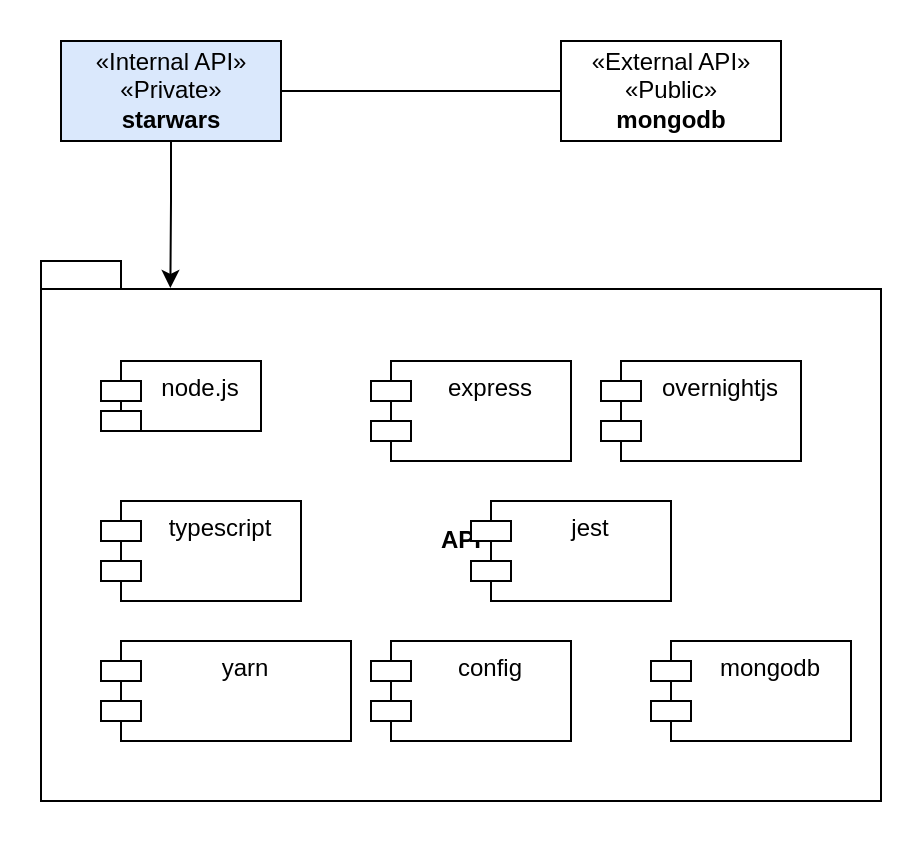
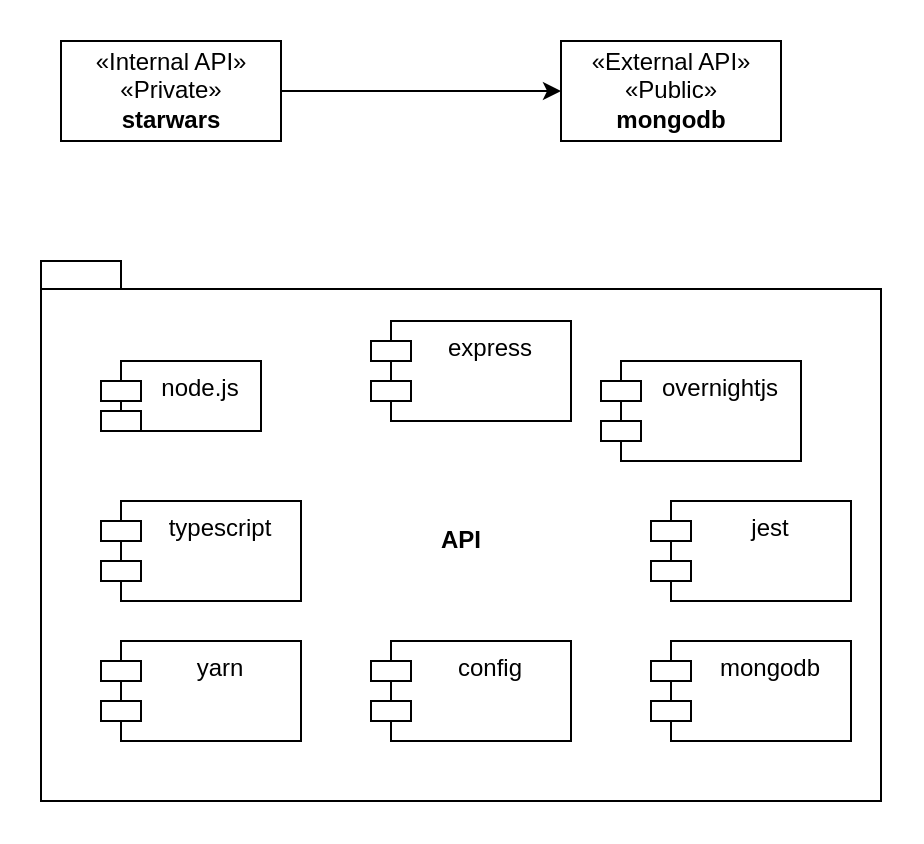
  <mxCell id="0" />
  <mxCell id="1" parent="0" />
  <mxCell id="2" value="«External API»&lt;br&gt;«Public»&lt;br&gt;&lt;b&gt;mongodb&lt;/b&gt;" style="html=1;" vertex="1" parent="1"><mxGeometry x="280" y="20" width="110" height="50" as="geometry" /></mxCell>
- <mxCell id="3" style="edgeStyle=orthogonalEdgeStyle;rounded=0;orthogonalLoop=1;jettySize=auto;html=1;endArrow=none;" edge="1" parent="1" source="5" target="2"><mxGeometry relative="1" as="geometry" /></mxCell>
- <mxCell id="4" style="edgeStyle=orthogonalEdgeStyle;rounded=0;orthogonalLoop=1;jettySize=auto;html=1;entryX=0.154;entryY=0.05;entryDx=0;entryDy=0;entryPerimeter=0;" edge="1" parent="1" source="5" target="6"><mxGeometry relative="1" as="geometry" /></mxCell>
- <mxCell id="5" value="«Internal API»&lt;br&gt;«Private»&lt;br&gt;&lt;b&gt;starwars&lt;/b&gt;" style="html=1;fillColor=#dae8fc;" vertex="1" parent="1"><mxGeometry x="30" y="20" width="110" height="50" as="geometry" /></mxCell>
+ <mxCell id="3" style="edgeStyle=orthogonalEdgeStyle;rounded=0;orthogonalLoop=1;jettySize=auto;html=1;" edge="1" parent="1" source="5" target="2"><mxGeometry relative="1" as="geometry" /></mxCell>
+ <mxCell id="5" value="«Internal API»&lt;br&gt;«Private»&lt;br&gt;&lt;b&gt;starwars&lt;/b&gt;" style="html=1;" vertex="1" parent="1"><mxGeometry x="30" y="20" width="110" height="50" as="geometry" /></mxCell>
  <mxCell id="6" value="API" style="shape=folder;fontStyle=1;spacingTop=10;tabWidth=40;tabHeight=14;tabPosition=left;html=1;" vertex="1" parent="1"><mxGeometry x="20" y="130" width="420" height="270" as="geometry" /></mxCell>
  <mxCell id="7" value="node.js" style="shape=module;align=left;spacingLeft=20;align=center;verticalAlign=top;" vertex="1" parent="1"><mxGeometry x="50" y="180" width="80" height="35" as="geometry" /></mxCell>
  <mxCell id="8" value="typescript" style="shape=module;align=left;spacingLeft=20;align=center;verticalAlign=top;" vertex="1" parent="1"><mxGeometry x="50" y="250" width="100" height="50" as="geometry" /></mxCell>
  <mxCell id="9" value="mongodb" style="shape=module;align=left;spacingLeft=20;align=center;verticalAlign=top;" vertex="1" parent="1"><mxGeometry x="325" y="320" width="100" height="50" as="geometry" /></mxCell>
- <mxCell id="10" value="express" style="shape=module;align=left;spacingLeft=20;align=center;verticalAlign=top;" vertex="1" parent="1"><mxGeometry x="185" y="180" width="100" height="50" as="geometry" /></mxCell>
+ <mxCell id="10" value="express" style="shape=module;align=left;spacingLeft=20;align=center;verticalAlign=top;" vertex="1" parent="1"><mxGeometry x="185" y="160" width="100" height="50" as="geometry" /></mxCell>
  <mxCell id="11" value="overnightjs" style="shape=module;align=left;spacingLeft=20;align=center;verticalAlign=top;" vertex="1" parent="1"><mxGeometry x="300" y="180" width="100" height="50" as="geometry" /></mxCell>
- <mxCell id="12" value="jest" style="shape=module;align=left;spacingLeft=20;align=center;verticalAlign=top;" vertex="1" parent="1"><mxGeometry x="235" y="250" width="100" height="50" as="geometry" /></mxCell>
- <mxCell id="13" value="yarn" style="shape=module;align=left;spacingLeft=20;align=center;verticalAlign=top;" vertex="1" parent="1"><mxGeometry x="50" y="320" width="125" height="50" as="geometry" /></mxCell>
+ <mxCell id="12" value="jest" style="shape=module;align=left;spacingLeft=20;align=center;verticalAlign=top;" vertex="1" parent="1"><mxGeometry x="325" y="250" width="100" height="50" as="geometry" /></mxCell>
+ <mxCell id="13" value="yarn" style="shape=module;align=left;spacingLeft=20;align=center;verticalAlign=top;" vertex="1" parent="1"><mxGeometry x="50" y="320" width="100" height="50" as="geometry" /></mxCell>
  <mxCell id="14" value="config" style="shape=module;align=left;spacingLeft=20;align=center;verticalAlign=top;" vertex="1" parent="1"><mxGeometry x="185" y="320" width="100" height="50" as="geometry" /></mxCell>
